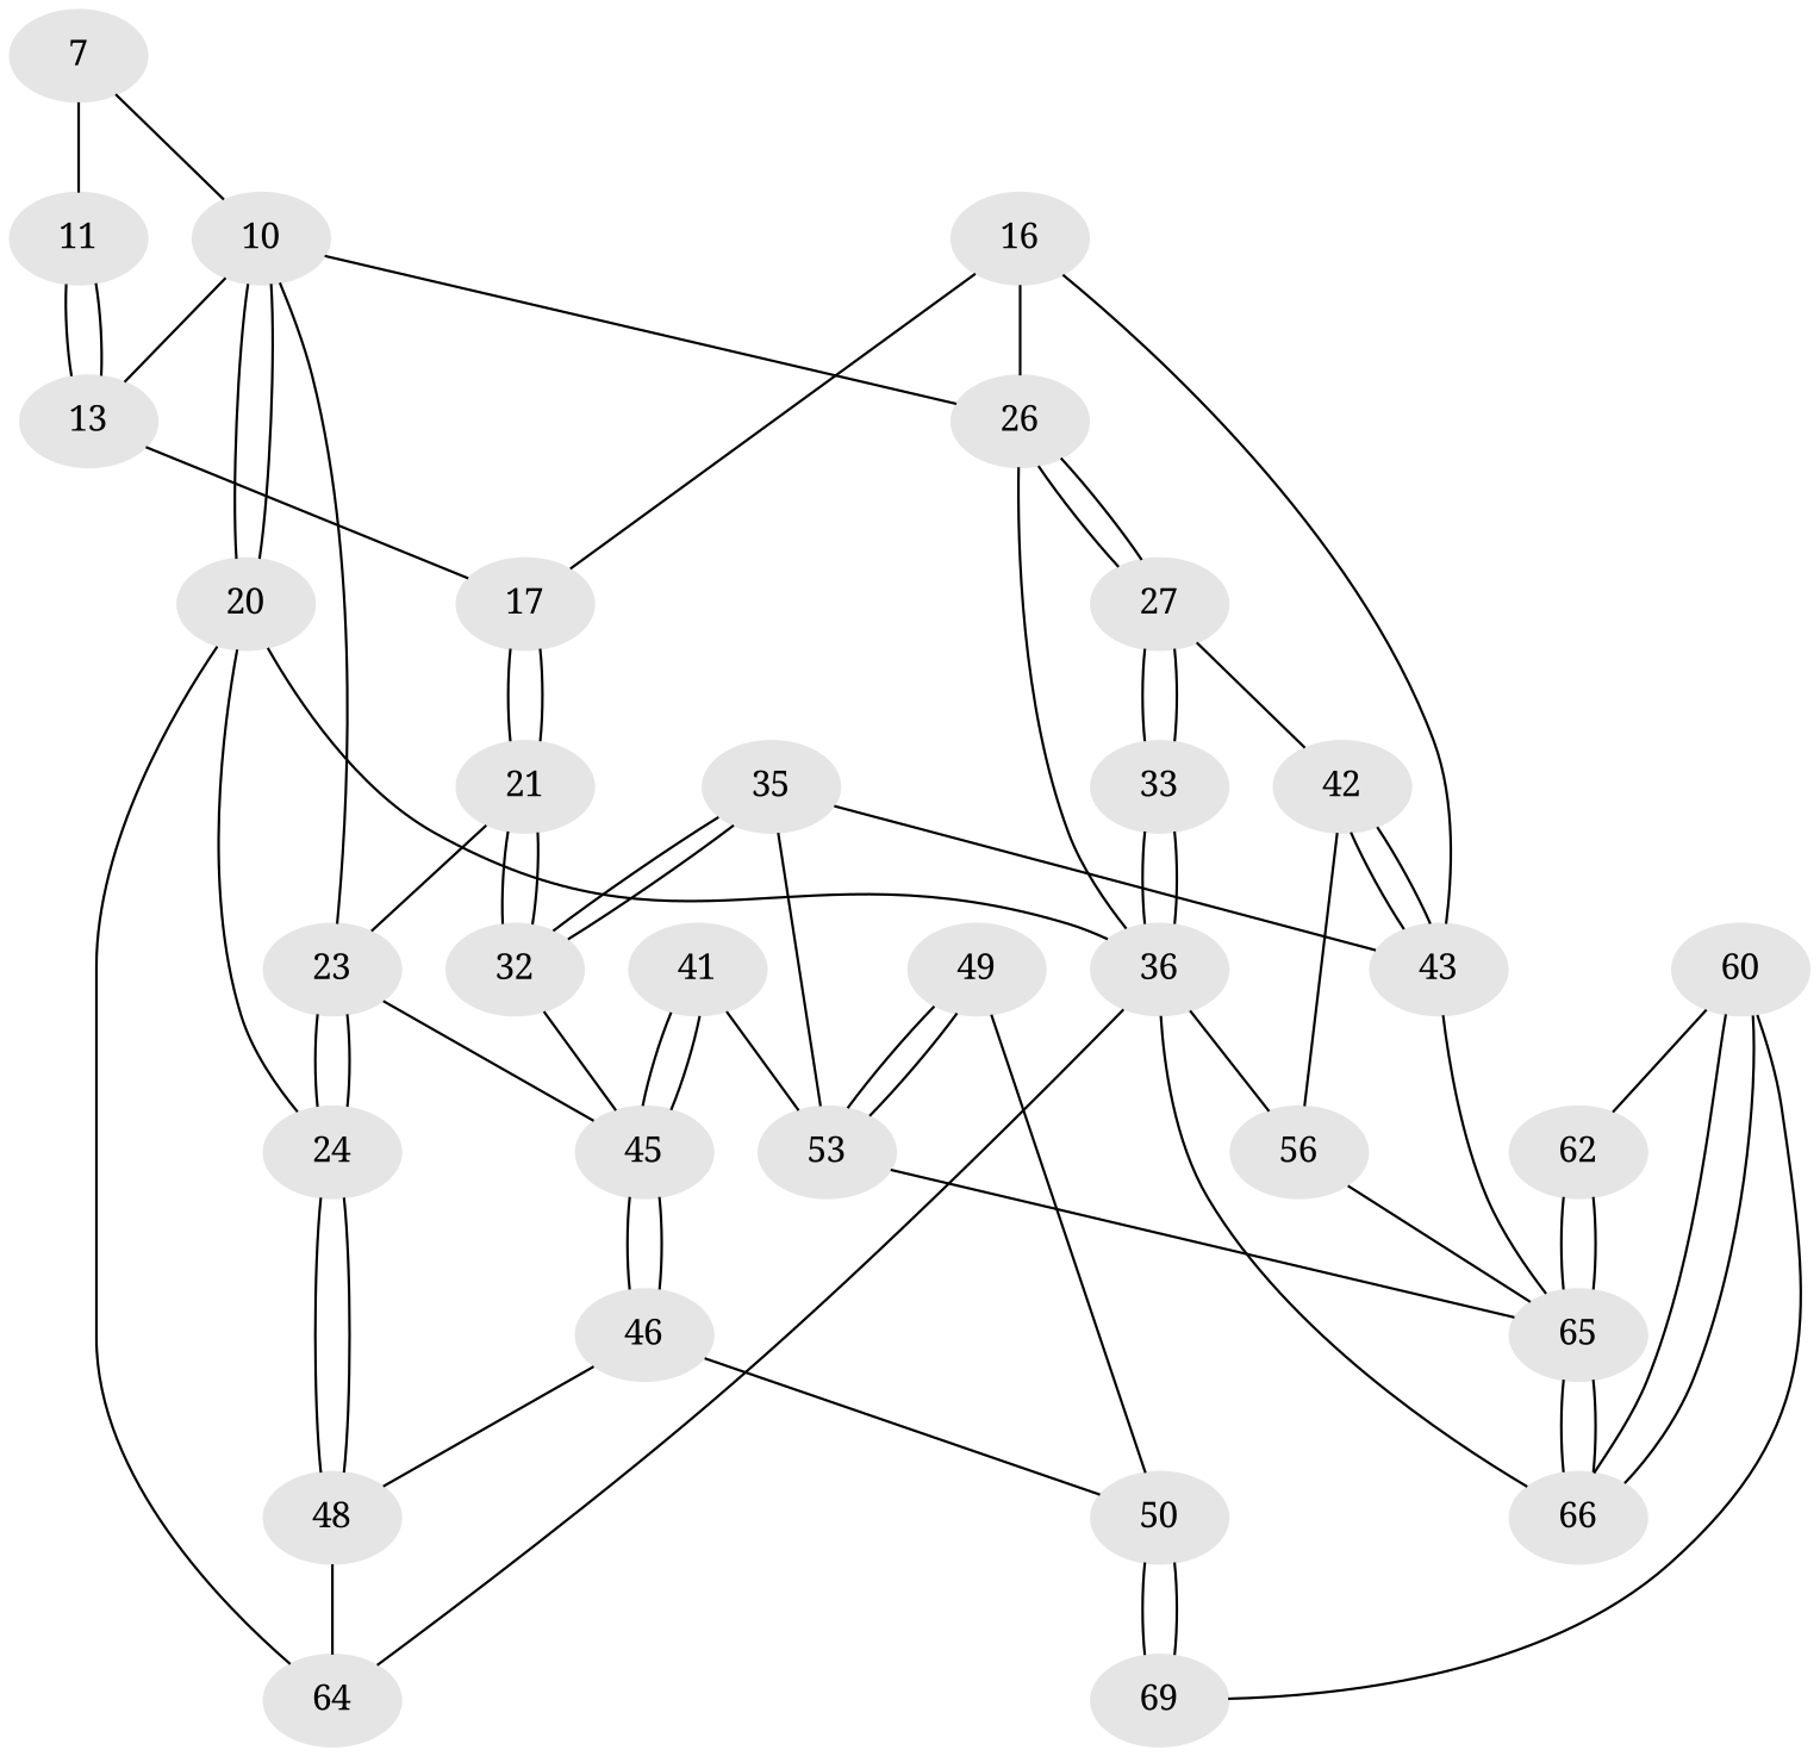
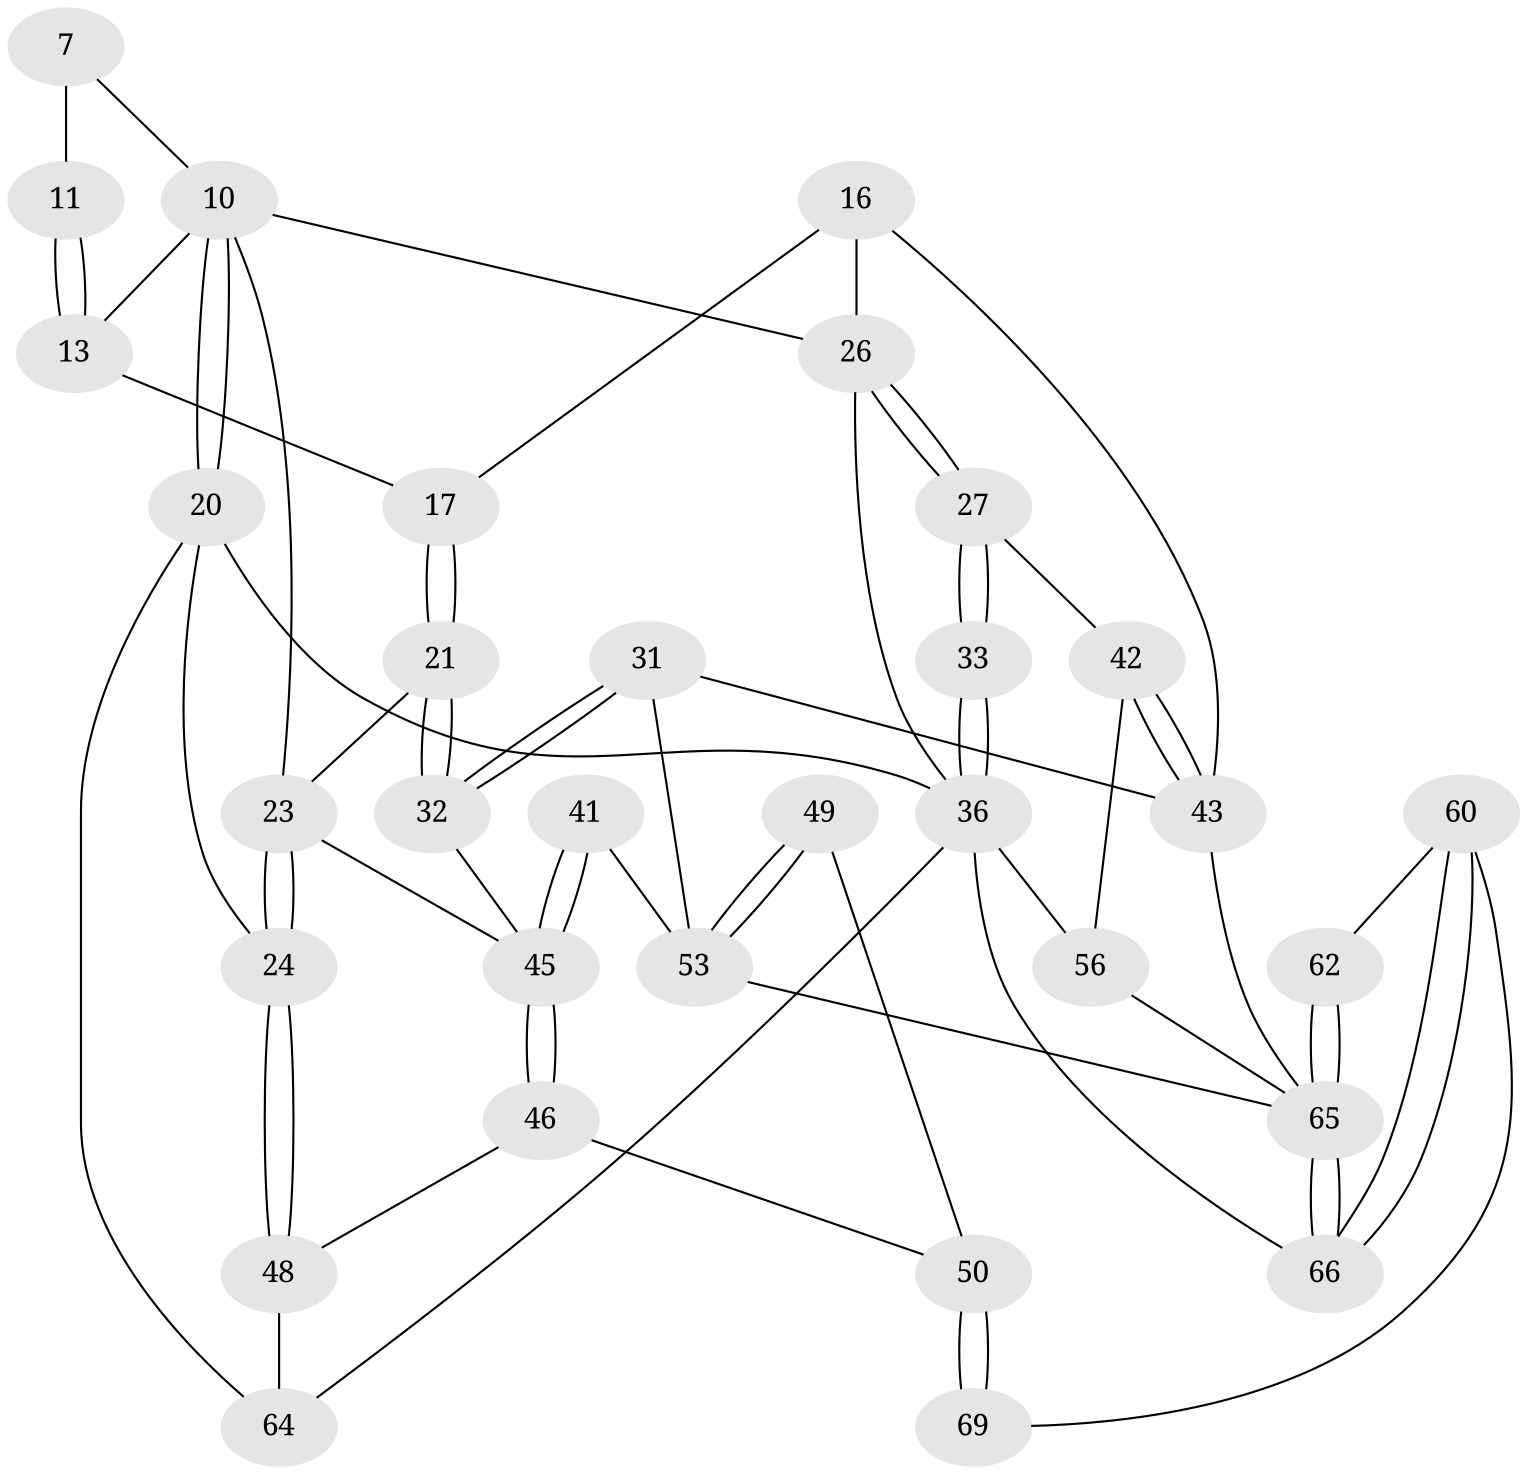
  graph {
    fontname="Noto Serif"
    node [color=gray90 fontname="Noto Serif" style=filled]
    edge [fontname="Noto Serif"]
    10 [super="+6+5+9"]
    7
    11 [super="+2"]
    13 [super="+12"]
    20 [super="+19"]
    23 [super="+22"]
    26 [super="+15"]
    17
    24
    36 [super="+35+25"]
    64 [super="+51+52"]
    45 [super="+38+37"]
    27
    21
    16
    43 [super="+30+29"]
    65 [super="+57+58"]
    32
    48 [super="+47"]
    56 [super="+44"]
    66
    46
    33
    42 [super="+28"]
-   31 [label=35]
+   31
    53 [super="+39+40"]
    41
    50
    n29 [label=69]
    49
    60
    62 [super="+59"]
    10 -- 13 [weight=2]
    10 -- 20 [weight=2]
    10 -- 20
    10 -- 23
    10 -- 26
    7 -- 10
    7 -- 11 [weight=2]
    11 -- 13 [weight=2]
    11 -- 13
    13 -- 17
    20 -- 24
    20 -- 36
    20 -- 64
    23 -- 24
    23 -- 24
    23 -- 45
    26 -- 36 [weight=2]
    26 -- 27
    26 -- 27
    17 -- 21
    17 -- 21
    24 -- 48
    24 -- 48
    36 -- 64
    36 -- 56 [weight=2]
    36 -- 66
    45 -- 46
    45 -- 46
    27 -- 33
    27 -- 33
    27 -- 42
    21 -- 23
    21 -- 32
    21 -- 32
    16 -- 26
    16 -- 17
    16 -- 43
    43 -- 65
    65 -- 66
    65 -- 66
    32 -- 45
    48 -- 64 [weight=2]
    56 -- 65
    46 -- 48
    46 -- 50
    33 -- 36 [weight=2]
    33 -- 36
    42 -- 43 [weight=2]
    42 -- 43
    42 -- 56
    31 -- 43
    31 -- 32
    31 -- 32
    31 -- 53
    53 -- 65
    41 -- 45 [weight=2]
    41 -- 45
    41 -- 53
    50 -- n29
    50 -- n29
    49 -- 53 [weight=2]
    49 -- 53
    49 -- 50
    60 -- 66
    60 -- 66
    60 -- n29
    60 -- 62
    62 -- 65 [weight=3]
    62 -- 65
  }
